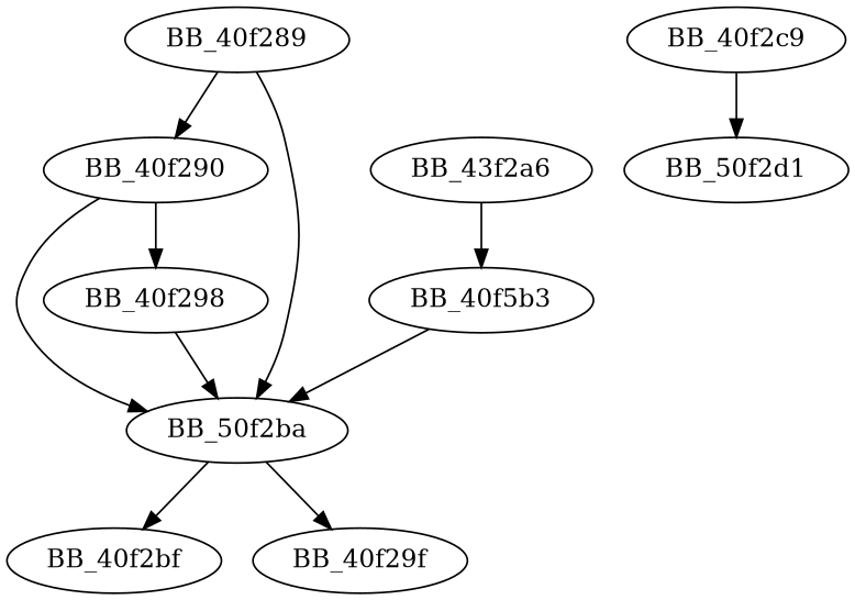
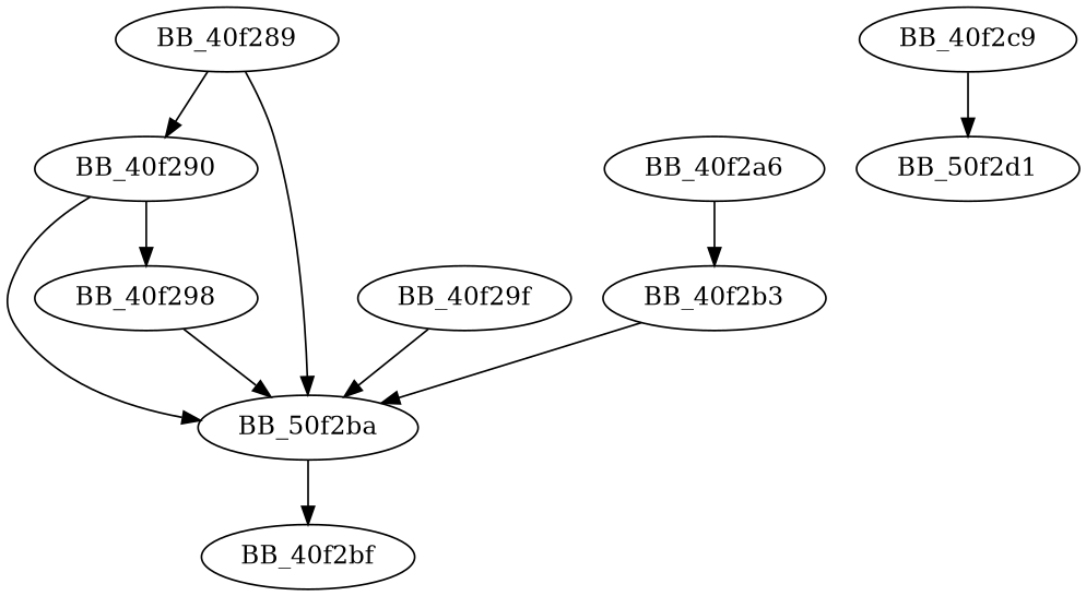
  digraph {
    BB_40f289
    BB_40f290
    n3 [label=BB_50f2ba]
    BB_40f298
    BB_40f2bf
    BB_40f29f
-   BB_40f2a6 [label=BB_43f2a6]
-   BB_40f2b3 [label=BB_40f5b3]
+   BB_40f2a6
+   BB_40f2b3
    n9 [label=BB_50f2d1]
    BB_40f2c9
    BB_40f289 -> BB_40f290
    BB_40f289 -> n3
    BB_40f290 -> n3
    BB_40f290 -> BB_40f298
    n3 -> BB_40f2bf
    BB_40f298 -> n3
-   n3 -> BB_40f29f
+   BB_40f29f -> n3
    BB_40f2a6 -> BB_40f2b3
    BB_40f2b3 -> n3
    BB_40f2c9 -> n9
  }
